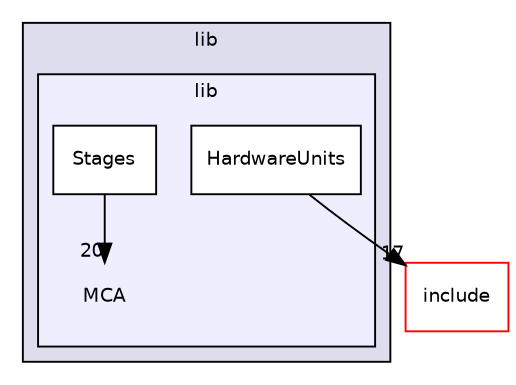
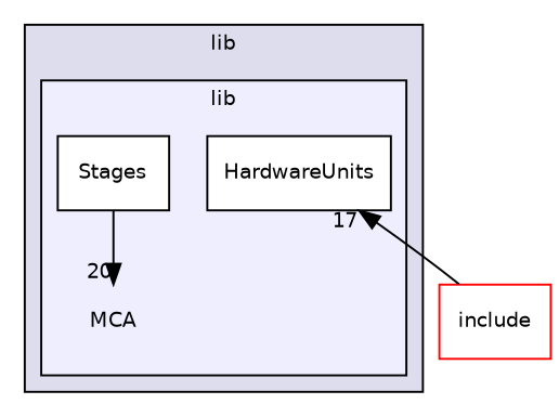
  digraph {
    compound=true
    fontname="DejaVu Sans"
    node [fontname="DejaVu Sans" fontsize=10 shape=box color=black]
    edge [fontname="DejaVu Sans" labeldistance=1.5 labelfontname=Helvetica labelfontsize=10]
    n1 [label=MCA shape=plaintext color=""]
    n2 [fillcolor=white label=HardwareUnits style=filled]
    n3 [fillcolor=white label=Stages style=filled]
    n4 [color=red label=include]
    subgraph cluster_1 {
      bgcolor="#ddddee"
      fontsize=10
      label=lib
      pencolor=black
      subgraph cluster_2 {
        bgcolor="#eeeeff"
        fontsize=10
        label=lib
        pencolor=black
        n1
        n2
        n3
      }
    }
-   n2 -> n4 [headlabel=17]
+   n4 -> n2 [headlabel=17]
    n3 -> n1 [headlabel=20]
  }
